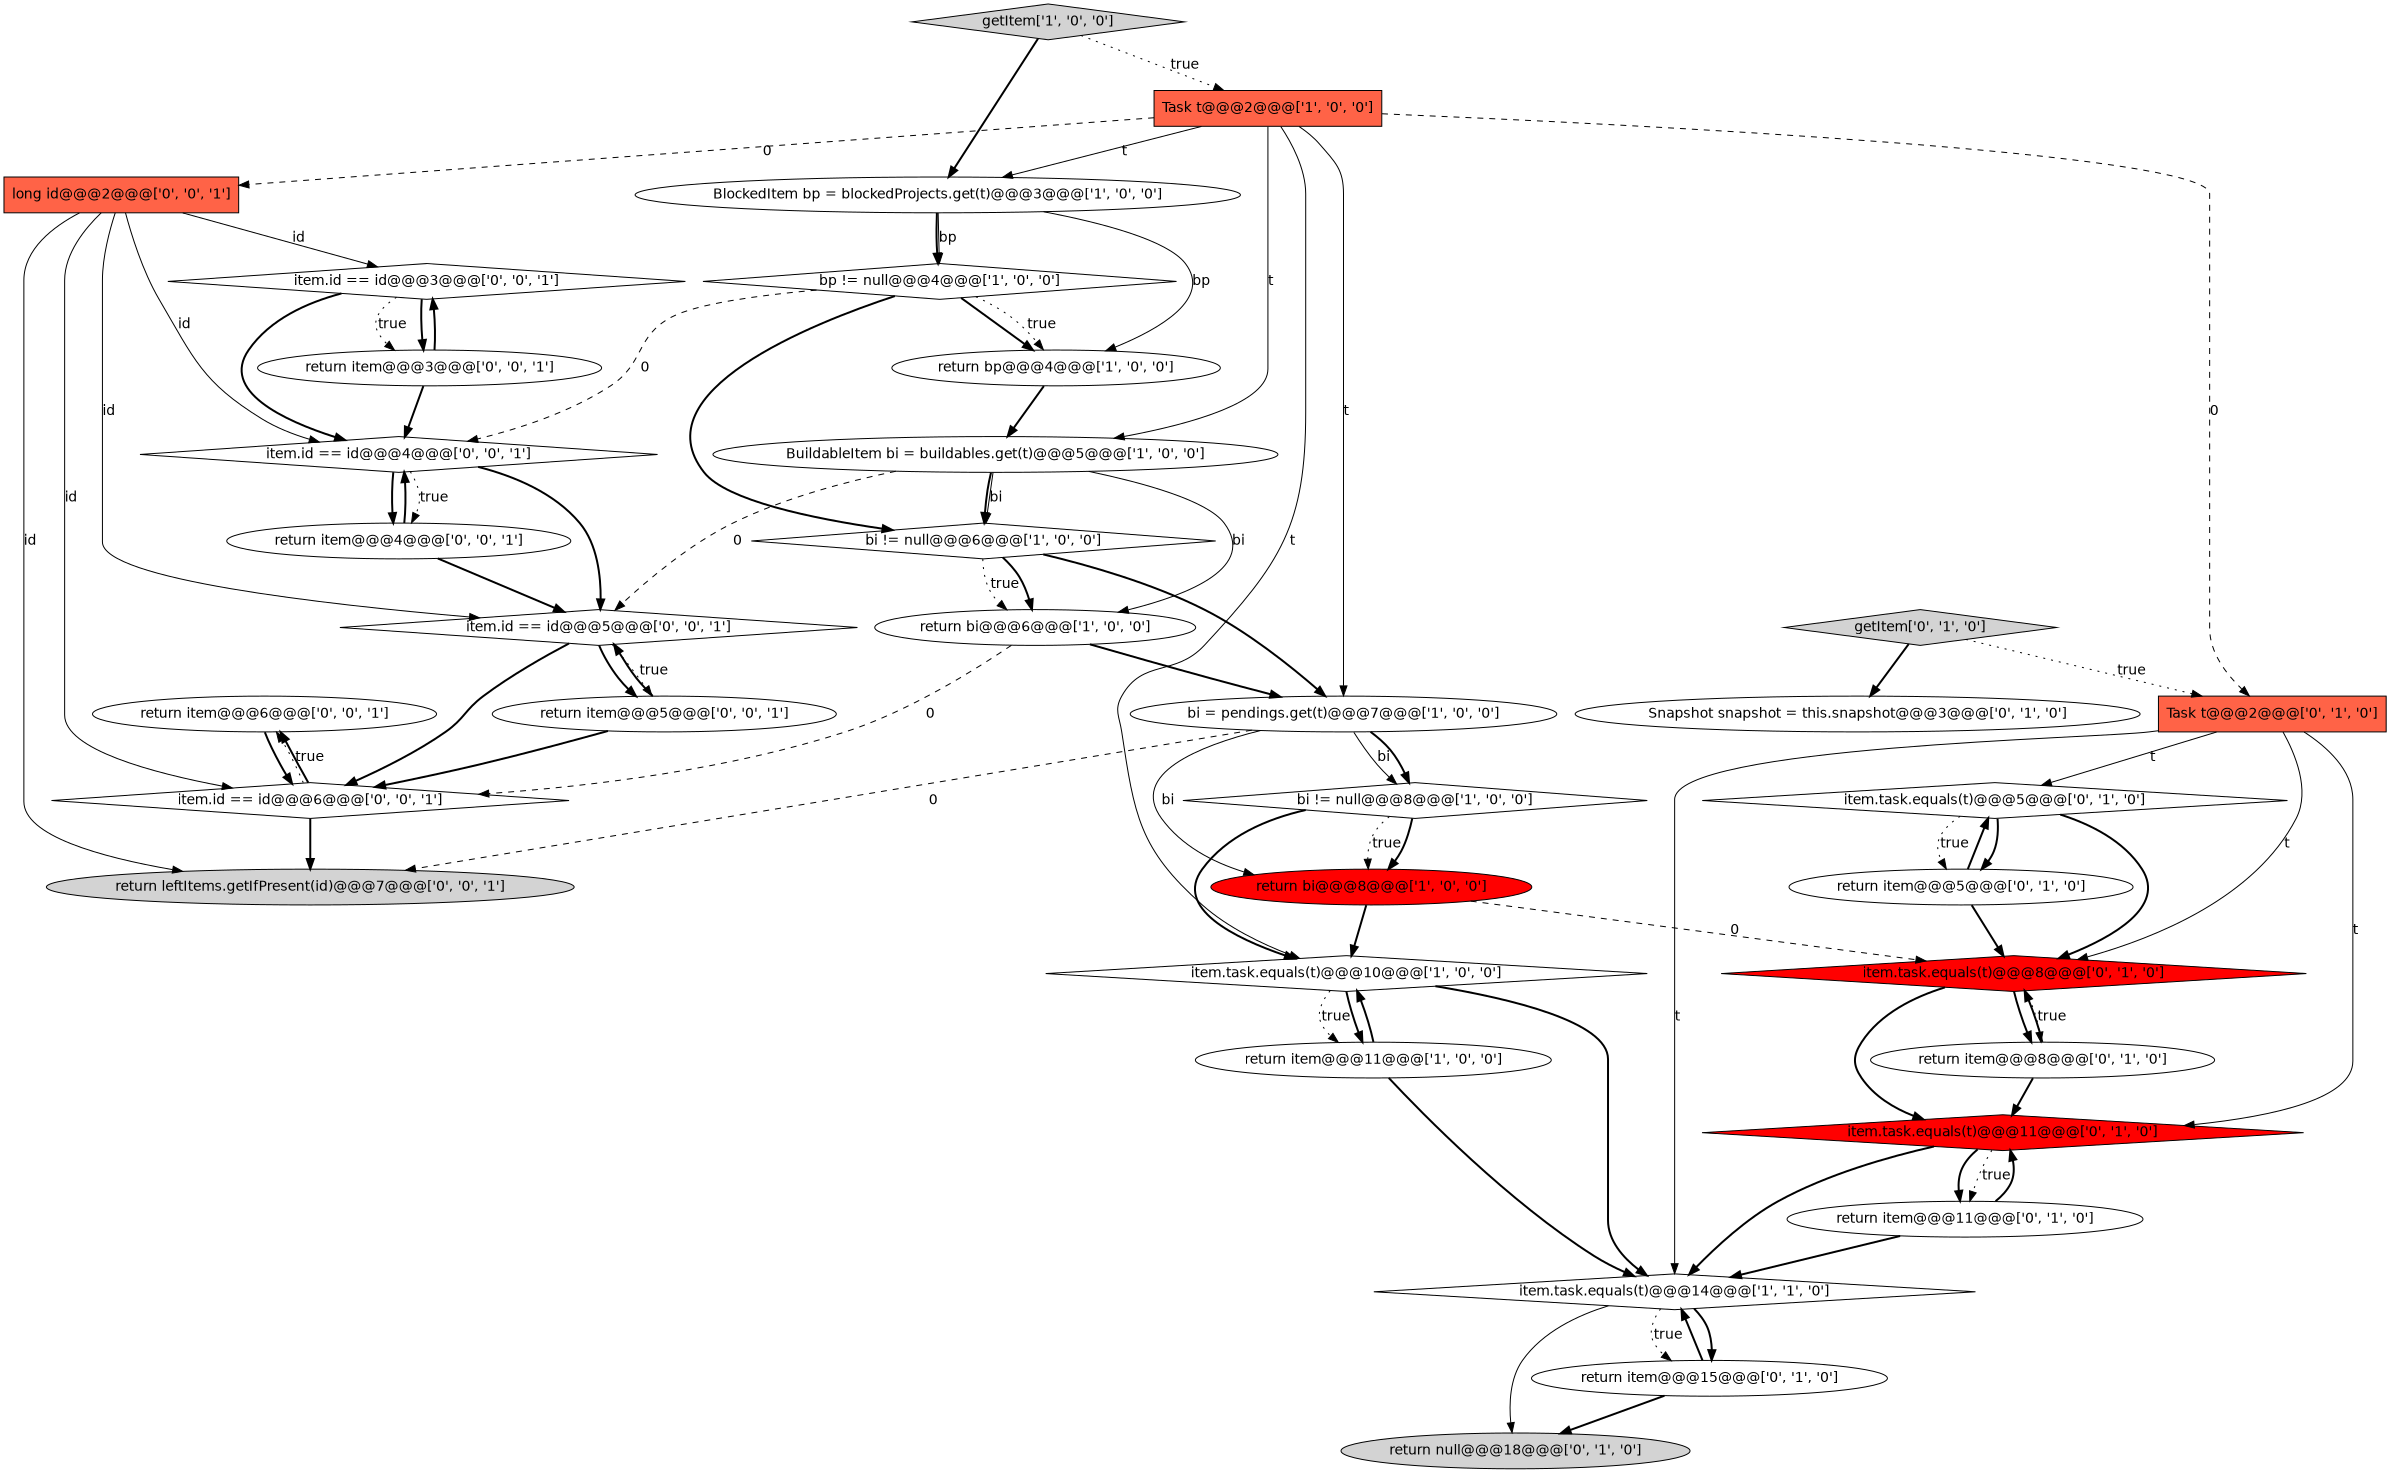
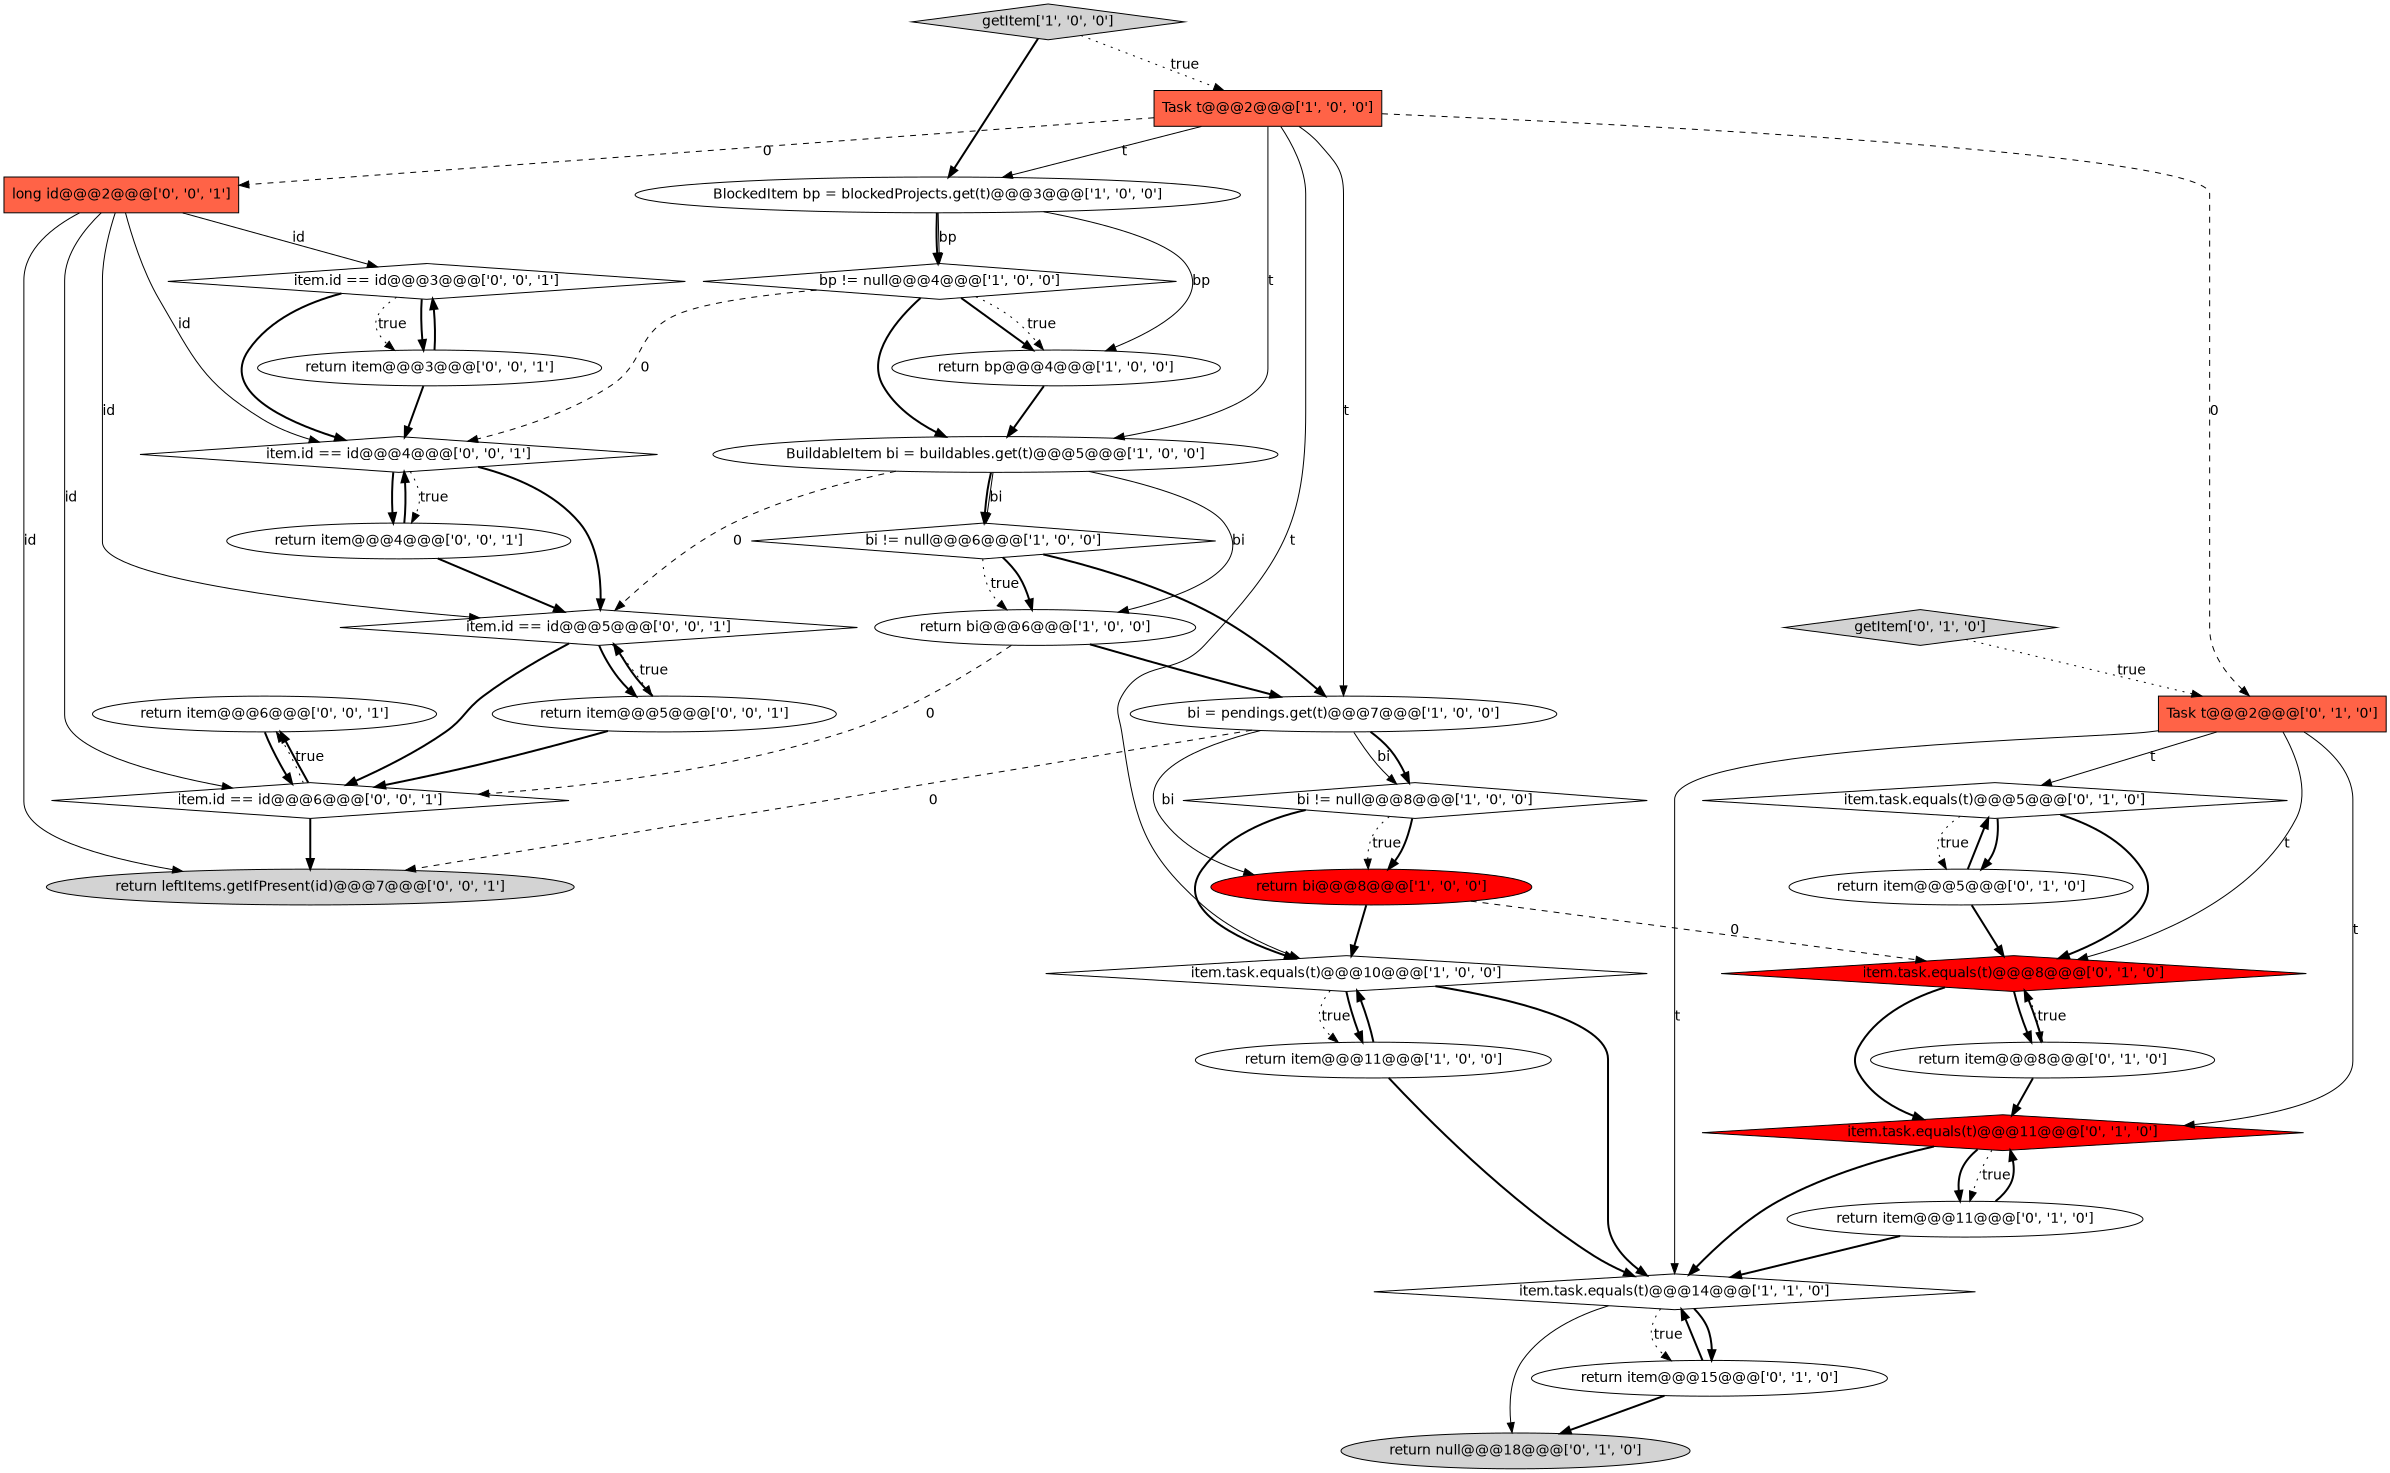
  digraph {
    fontname="DejaVu Sans"
    node [fillcolor=white fontname="DejaVu Sans" shape=ellipse style=filled]
    edge [fontname="DejaVu Sans" style=bold]
    n1 [label="return item@@@6@@@['0', '0', '1']"]
    n2 [label="item.id == id@@@6@@@['0', '0', '1']" shape=diamond]
    n3 [fillcolor=lightgray label="return leftItems.getIfPresent(id)@@@7@@@['0', '0', '1']"]
    n4 [label="item.id == id@@@5@@@['0', '0', '1']" shape=diamond]
    n5 [label="return item@@@5@@@['0', '0', '1']"]
    n6 [fillcolor=red label="item.task.equals(t)@@@11@@@['0', '1', '0']" shape=diamond]
    n7 [label="item.task.equals(t)@@@14@@@['1', '1', '0']" shape=diamond]
    n8 [label="return item@@@11@@@['0', '1', '0']"]
    n9 [fillcolor=lightgray label="return null@@@18@@@['0', '1', '0']"]
    n10 [label="return item@@@15@@@['0', '1', '0']"]
    n11 [label="return item@@@3@@@['0', '0', '1']"]
    n12 [label="item.id == id@@@3@@@['0', '0', '1']" shape=diamond]
    n13 [label="item.id == id@@@4@@@['0', '0', '1']" shape=diamond]
    n14 [label="return item@@@4@@@['0', '0', '1']"]
    n15 [fillcolor=red label="return bi@@@8@@@['1', '0', '0']"]
    n16 [fillcolor=red label="item.task.equals(t)@@@8@@@['0', '1', '0']" shape=diamond]
    n17 [label="item.task.equals(t)@@@10@@@['1', '0', '0']" shape=diamond]
    n18 [label="return item@@@8@@@['0', '1', '0']"]
    n19 [label="return item@@@11@@@['1', '0', '0']"]
    n20 [label="bp != null@@@4@@@['1', '0', '0']" shape=diamond]
    n21 [label="return bp@@@4@@@['1', '0', '0']"]
    n22 [label="BuildableItem bi = buildables.get(t)@@@5@@@['1', '0', '0']"]
    n23 [label="bi != null@@@6@@@['1', '0', '0']" shape=diamond]
    n24 [label="return bi@@@6@@@['1', '0', '0']"]
    n25 [label="BlockedItem bp = blockedProjects.get(t)@@@3@@@['1', '0', '0']"]
    n26 [fillcolor=lightgray label="getItem['0', '1', '0']" shape=diamond]
-   n27 [label="Snapshot snapshot = this.snapshot@@@3@@@['0', '1', '0']"]
    n28 [fillcolor=tomato label="Task t@@@2@@@['0', '1', '0']" shape=box]
    n29 [label="item.task.equals(t)@@@5@@@['0', '1', '0']" shape=diamond]
    n30 [label="bi != null@@@8@@@['1', '0', '0']" shape=diamond]
    n31 [fillcolor=tomato label="Task t@@@2@@@['1', '0', '0']" shape=box]
    n32 [label="bi = pendings.get(t)@@@7@@@['1', '0', '0']"]
    n33 [fillcolor=tomato label="long id@@@2@@@['0', '0', '1']" shape=box]
    n34 [label="return item@@@5@@@['0', '1', '0']"]
    n35 [fillcolor=lightgray label="getItem['1', '0', '0']" shape=diamond]
    n1 -> n2
    n2 -> n1 [label=true style=dotted]
    n2 -> n1
    n2 -> n3
    n4 -> n2
    n4 -> n5 [label=true style=dotted]
    n4 -> n5
    n5 -> n2
    n5 -> n4
    n6 -> n7
    n6 -> n8
    n6 -> n8 [label=true style=dotted]
    n7 -> n9 [style=solid]
    n7 -> n10
    n7 -> n10 [label=true style=dotted]
    n8 -> n6
    n8 -> n7
    n10 -> n7
    n10 -> n9
    n11 -> n12
    n11 -> n13
    n12 -> n11 [label=true style=dotted]
    n12 -> n11
    n12 -> n13
    n13 -> n4
    n13 -> n14 [label=true style=dotted]
    n13 -> n14
    n14 -> n4
    n14 -> n13
    n15 -> n16 [label=0 style=dashed]
    n15 -> n17
    n16 -> n6
    n16 -> n18 [label=true style=dotted]
    n16 -> n18
    n17 -> n7
    n17 -> n19 [label=true style=dotted]
    n17 -> n19
    n18 -> n6
    n18 -> n16
    n19 -> n7
    n19 -> n17
    n20 -> n13 [label=0 style=dashed]
    n20 -> n21
    n20 -> n21 [label=true style=dotted]
-   n20 -> n23
+   n20 -> n22
    n21 -> n22
    n22 -> n4 [label=0 style=dashed]
    n22 -> n23
    n22 -> n23 [label=bi style=solid]
    n22 -> n24 [label=bi style=solid]
    n23 -> n24 [label=true style=dotted]
    n23 -> n24
    n23 -> n32
    n24 -> n2 [label=0 style=dashed]
    n24 -> n32
    n25 -> n20 [label=bp style=solid]
    n25 -> n20
    n25 -> n21 [label=bp style=solid]
-   n26 -> n27
    n26 -> n28 [label=true style=dotted]
    n28 -> n6 [label=t style=solid]
    n28 -> n7 [label=t style=solid]
    n28 -> n16 [label=t style=solid]
    n28 -> n29 [label=t style=solid]
    n29 -> n16
    n29 -> n34
    n29 -> n34 [label=true style=dotted]
    n30 -> n15 [label=true style=dotted]
    n30 -> n15
    n30 -> n17
    n31 -> n17 [label=t style=solid]
    n31 -> n22 [label=t style=solid]
    n31 -> n25 [label=t style=solid]
    n31 -> n28 [label=0 style=dashed]
    n31 -> n32 [label=t style=solid]
    n31 -> n33 [label=0 style=dashed]
    n32 -> n3 [label=0 style=dashed]
    n32 -> n15 [label=bi style=solid]
    n32 -> n30 [label=bi style=solid]
    n32 -> n30
    n33 -> n2 [label=id style=solid]
    n33 -> n3 [label=id style=solid]
    n33 -> n4 [label=id style=solid]
    n33 -> n12 [label=id style=solid]
    n33 -> n13 [label=id style=solid]
    n34 -> n16
    n34 -> n29
    n35 -> n25
    n35 -> n31 [label=true style=dotted]
  }
